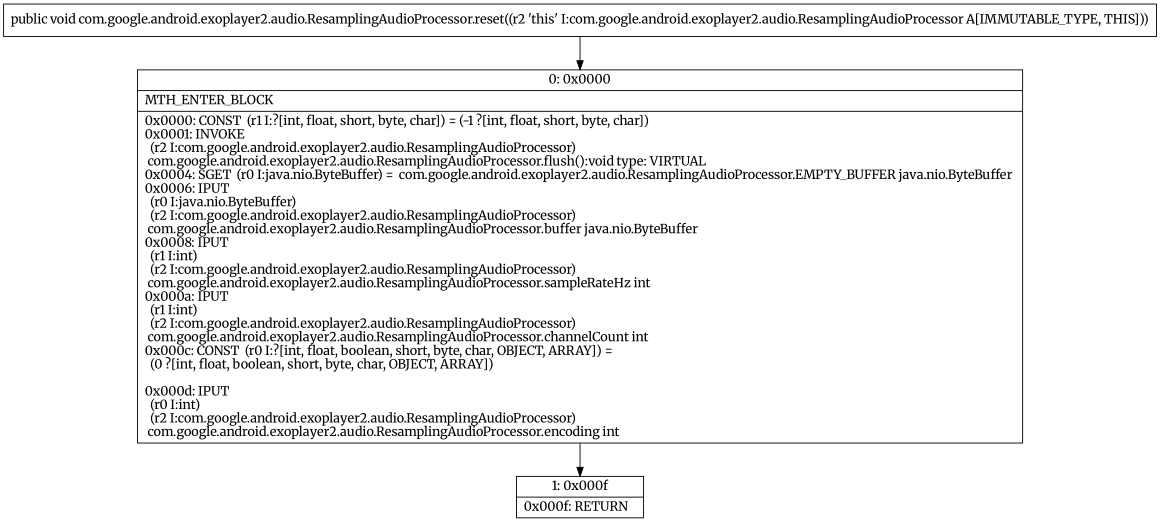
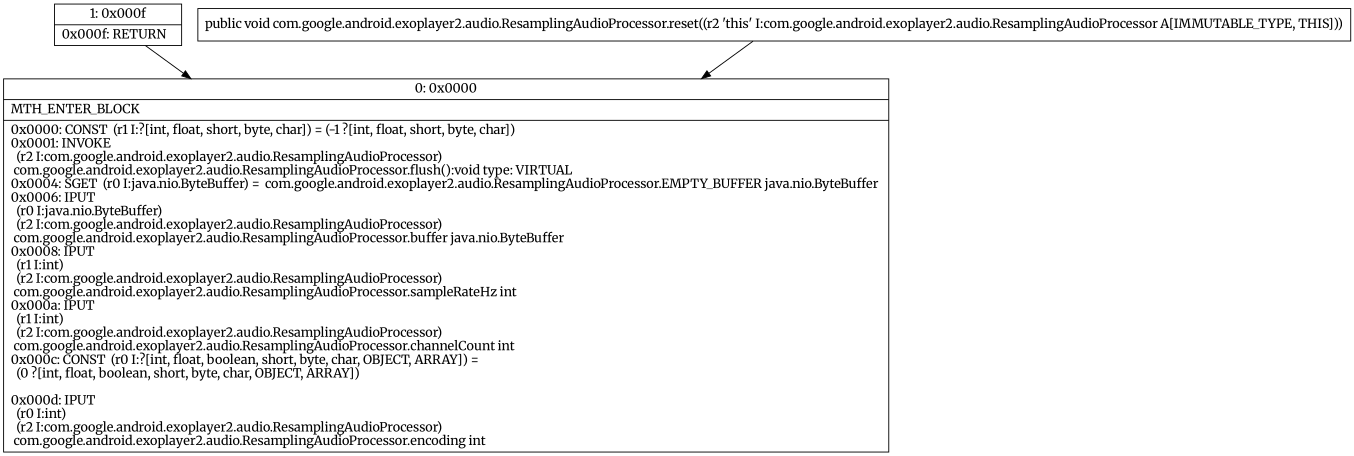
  digraph {
    fontname=Merriweather
    node [shape=record fontname=Merriweather]
    edge [fontname=Merriweather]
    n1 [label="{0\:\ 0x0000|MTH_ENTER_BLOCK\l|0x0000: CONST  (r1 I:?[int, float, short, byte, char]) = (\-1 ?[int, float, short, byte, char]) \l0x0001: INVOKE  \l  (r2 I:com.google.android.exoplayer2.audio.ResamplingAudioProcessor)\l com.google.android.exoplayer2.audio.ResamplingAudioProcessor.flush():void type: VIRTUAL \l0x0004: SGET  (r0 I:java.nio.ByteBuffer) =  com.google.android.exoplayer2.audio.ResamplingAudioProcessor.EMPTY_BUFFER java.nio.ByteBuffer \l0x0006: IPUT  \l  (r0 I:java.nio.ByteBuffer)\l  (r2 I:com.google.android.exoplayer2.audio.ResamplingAudioProcessor)\l com.google.android.exoplayer2.audio.ResamplingAudioProcessor.buffer java.nio.ByteBuffer \l0x0008: IPUT  \l  (r1 I:int)\l  (r2 I:com.google.android.exoplayer2.audio.ResamplingAudioProcessor)\l com.google.android.exoplayer2.audio.ResamplingAudioProcessor.sampleRateHz int \l0x000a: IPUT  \l  (r1 I:int)\l  (r2 I:com.google.android.exoplayer2.audio.ResamplingAudioProcessor)\l com.google.android.exoplayer2.audio.ResamplingAudioProcessor.channelCount int \l0x000c: CONST  (r0 I:?[int, float, boolean, short, byte, char, OBJECT, ARRAY]) = \l  (0 ?[int, float, boolean, short, byte, char, OBJECT, ARRAY])\l \l0x000d: IPUT  \l  (r0 I:int)\l  (r2 I:com.google.android.exoplayer2.audio.ResamplingAudioProcessor)\l com.google.android.exoplayer2.audio.ResamplingAudioProcessor.encoding int \l}"]
    n2 [label="{1\:\ 0x000f|0x000f: RETURN   \l}"]
    n3 [label="{public void com.google.android.exoplayer2.audio.ResamplingAudioProcessor.reset((r2 'this' I:com.google.android.exoplayer2.audio.ResamplingAudioProcessor A[IMMUTABLE_TYPE, THIS])) }"]
-   n1 -> n2
+   n2 -> n1
    n3 -> n1
  }
